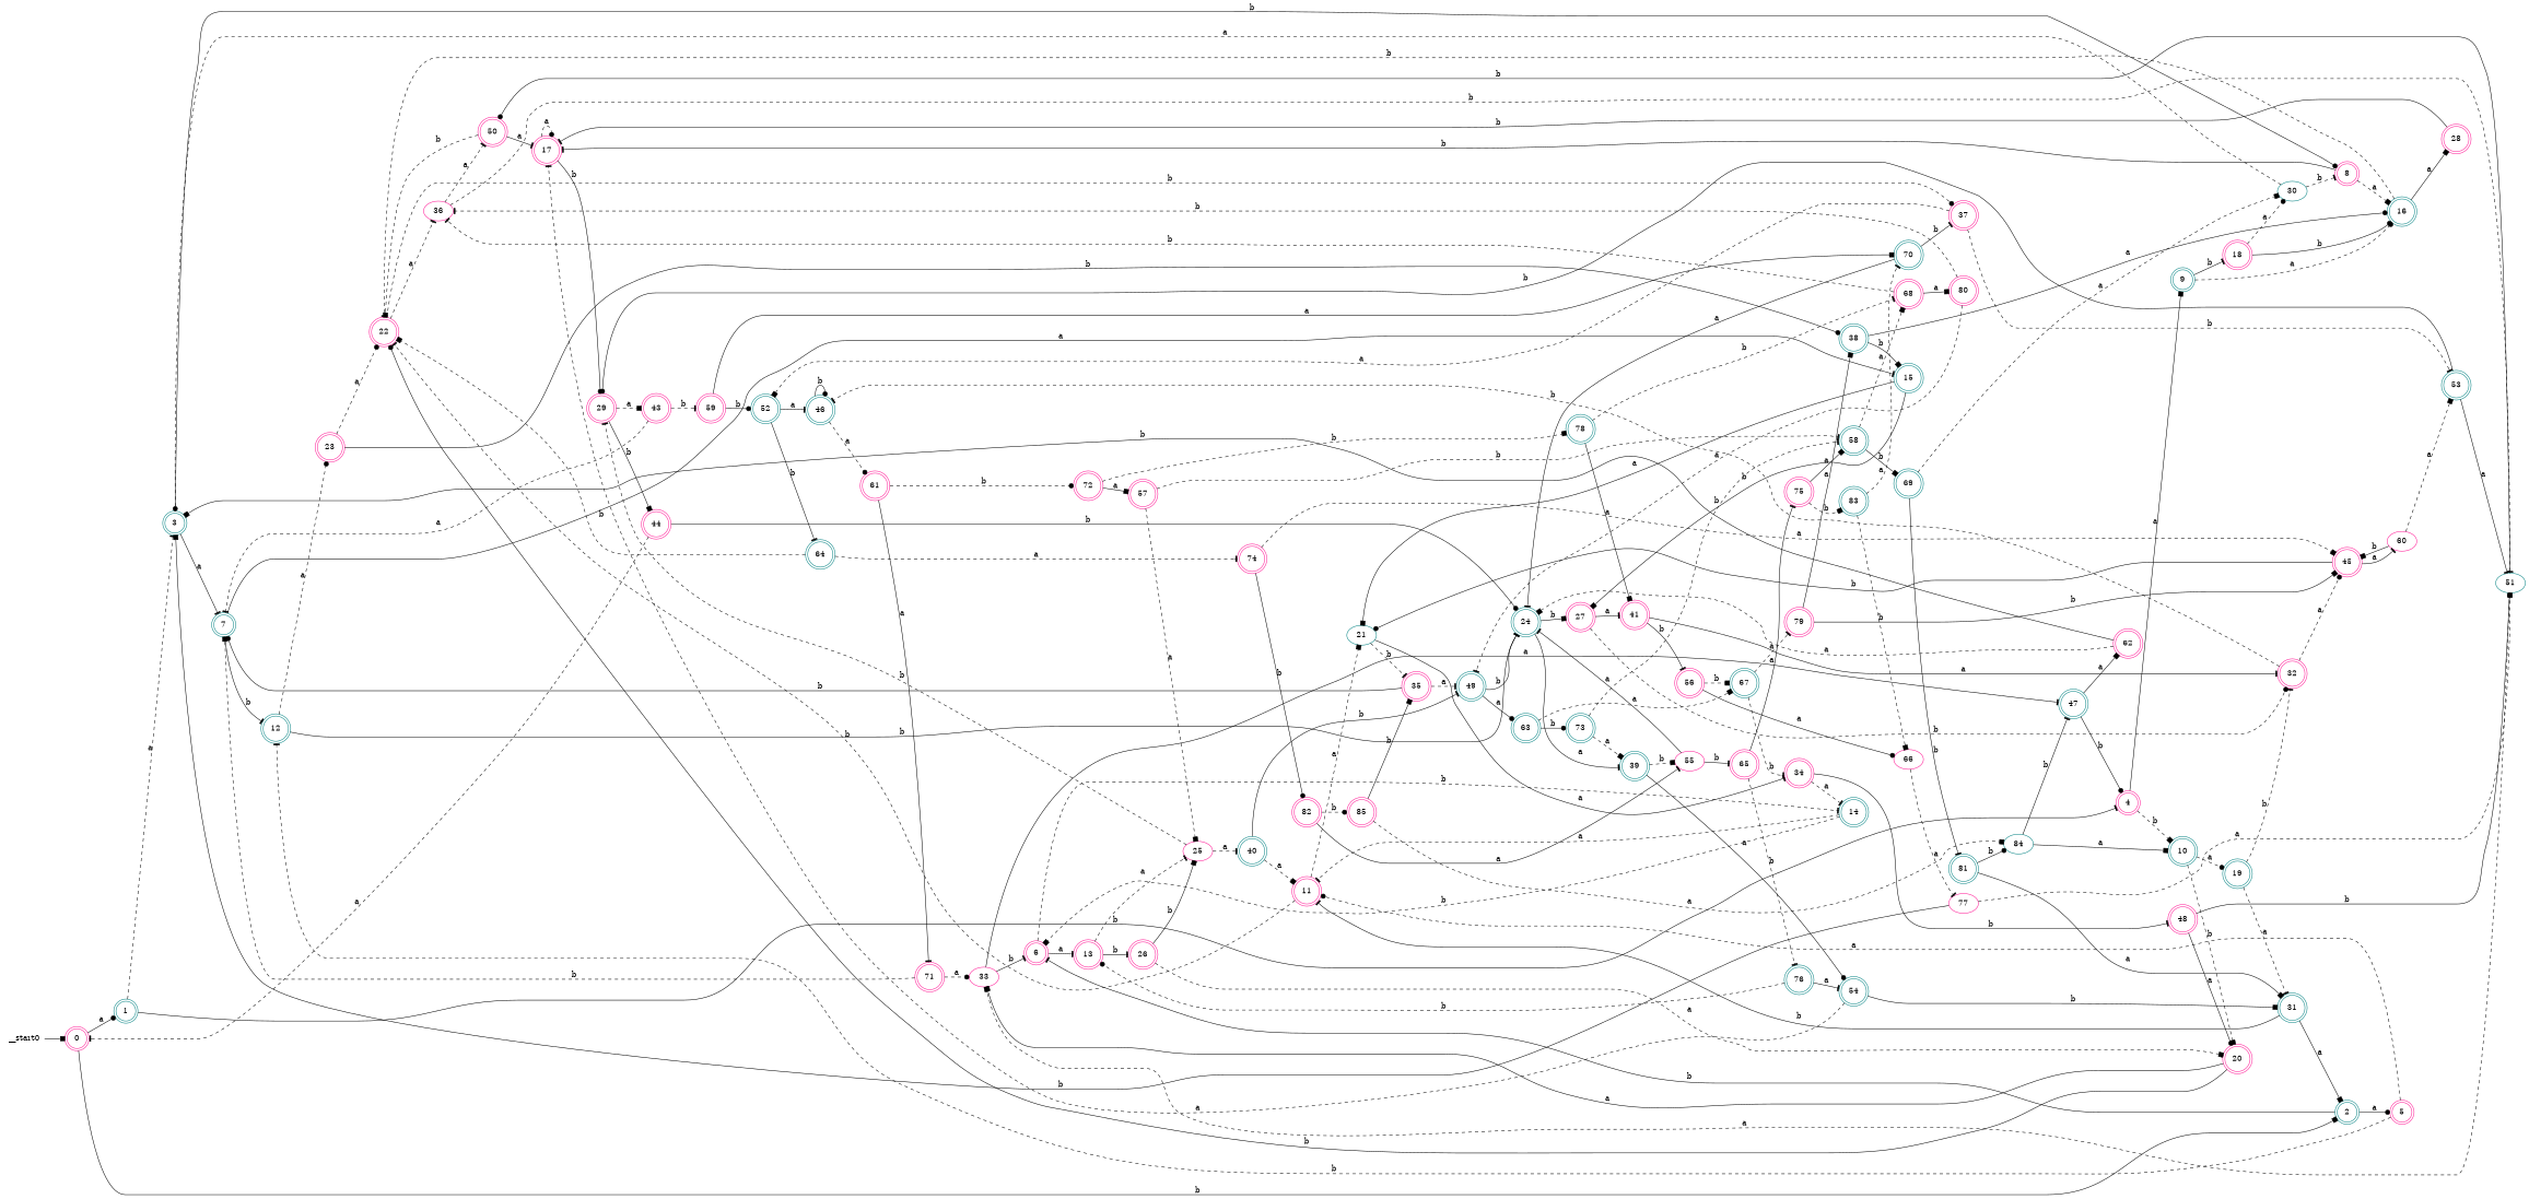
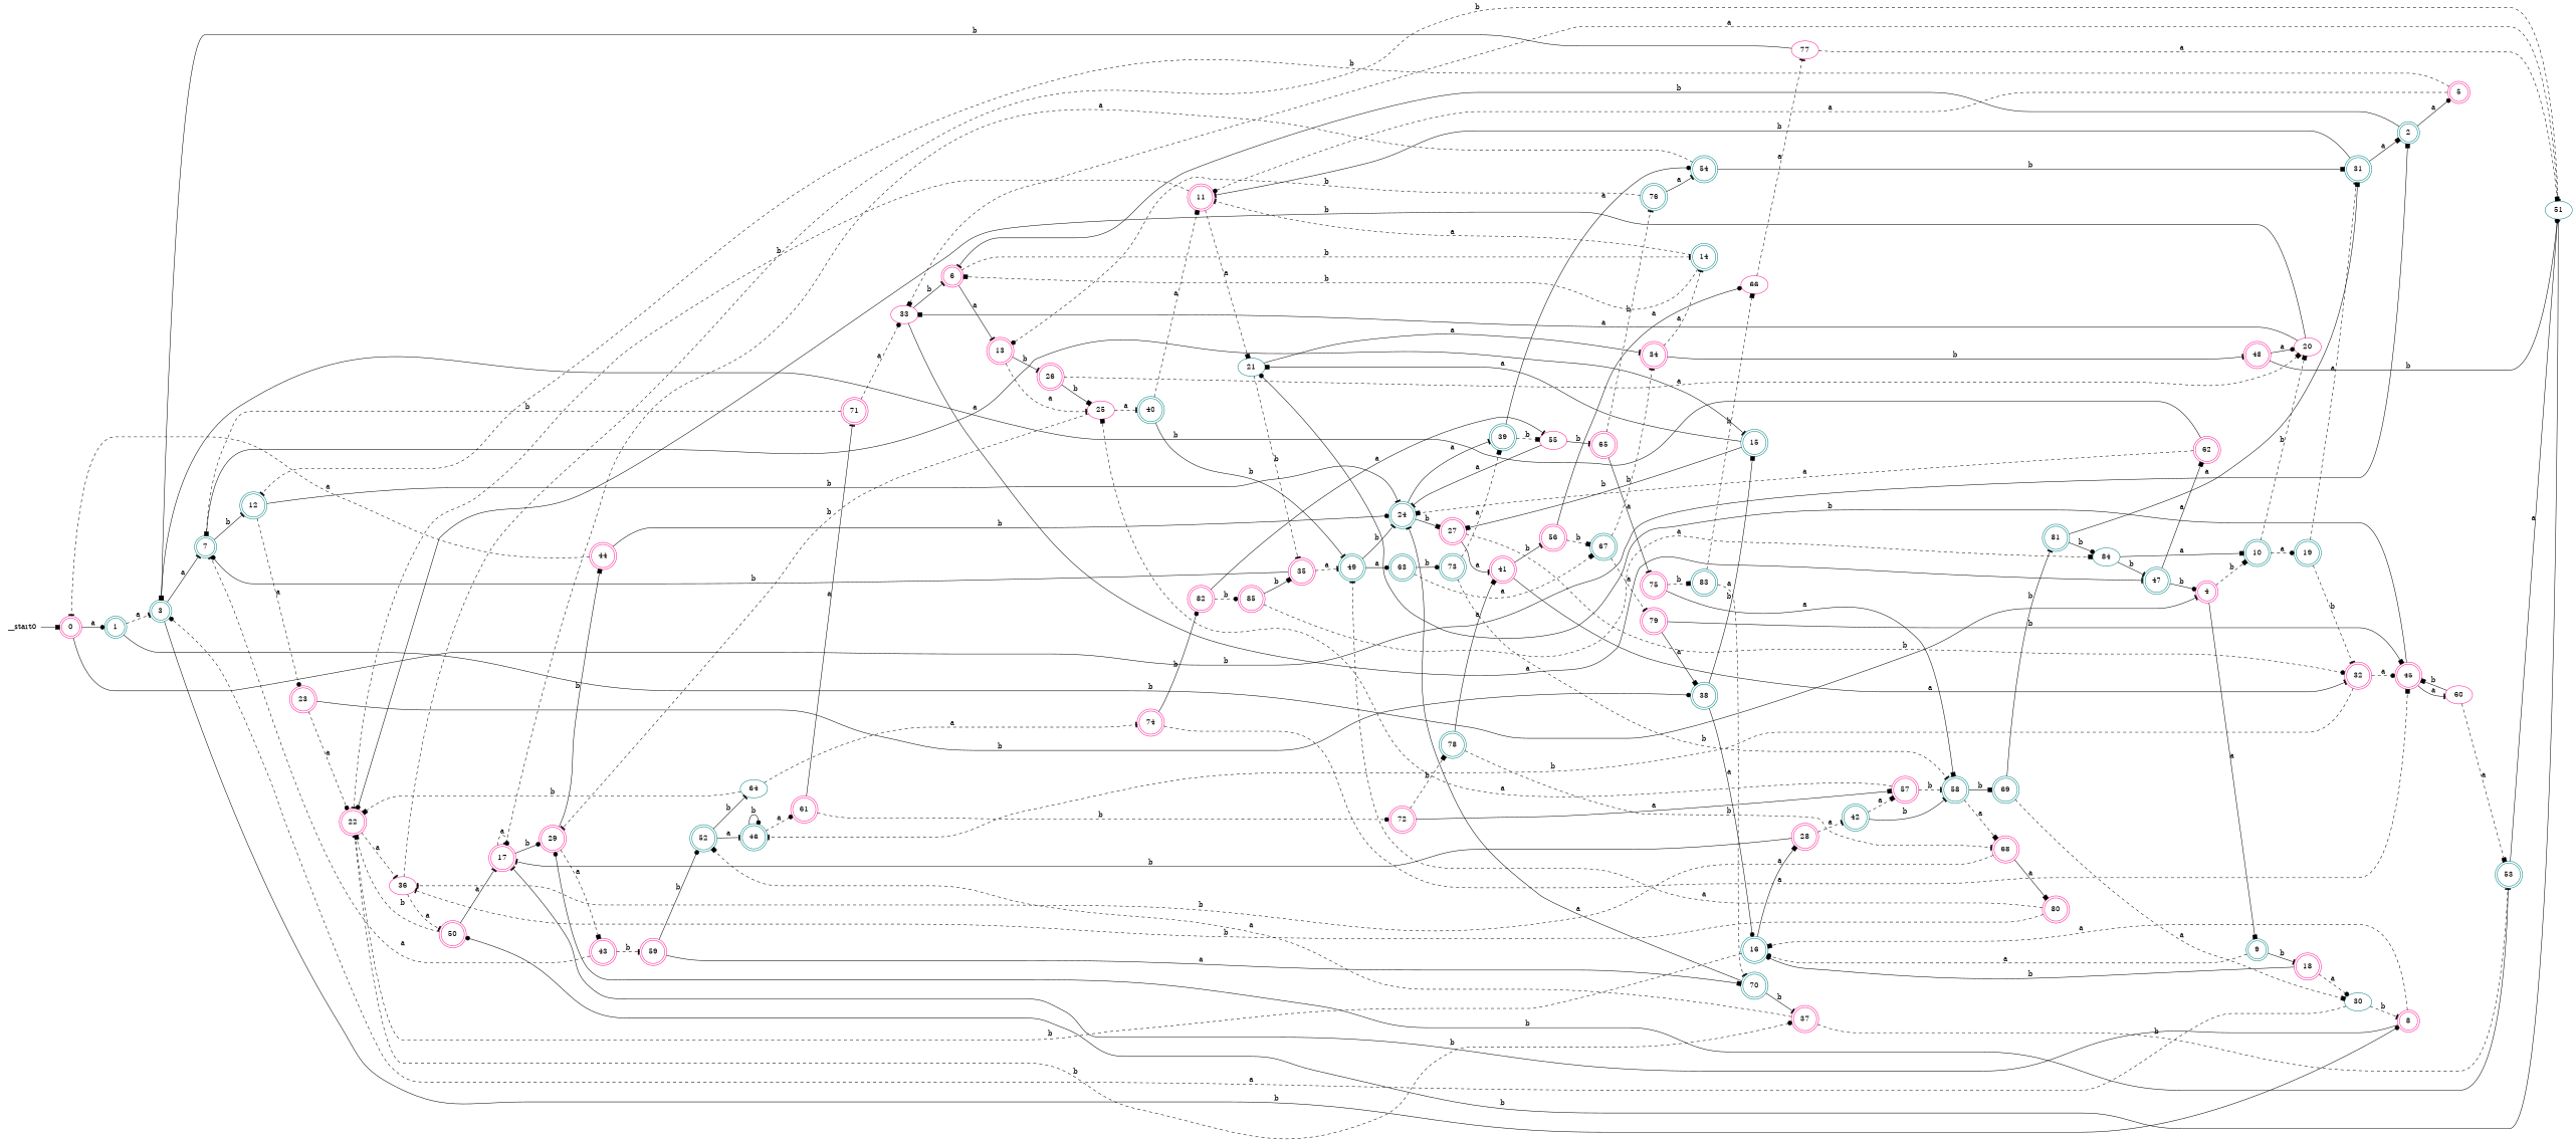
  digraph {
    rankdir=LR
    node [color=deeppink shape=doublecircle]
    edge [arrowhead=tee style=solid]
    __start0 [shape=none]
    0
    1 [color=teal]
    2 [color=teal]
    3 [color=teal]
    4
    5
    6
    7 [color=teal]
    8
    9 [color=teal]
    10 [color=teal]
    11
    12 [color=teal]
    13
    14 [color=teal]
    15 [color=teal]
    16 [color=teal]
    17
    18
    19 [color=teal]
-   20
+   20 [shape=ellipse]
    21 [color=teal shape=""]
    22
    23
    24 [color=teal]
    25 [shape=""]
    26
    27
    28
    29
    30 [color=teal shape=""]
    31 [color=teal]
    32
    33 [shape=""]
    34
    35
    36 [shape=""]
    37
    38 [color=teal]
    39 [color=teal]
    40 [color=teal]
    41
+   42 [color=teal]
    43
    44
    45
    46 [color=teal]
    47 [color=teal]
    48
    49 [color=teal]
    50
    51 [color=teal shape=""]
    52 [color=teal]
    53 [color=teal]
    54 [color=teal]
    55 [shape=""]
    56
    57
    58 [color=teal]
    59
    60 [shape=""]
    61
    62
    63 [color=teal]
-   64 [color=teal]
+   64 [color=teal shape=""]
    65
    66 [shape=""]
    67 [color=teal]
    68
    69 [color=teal]
    70 [color=teal]
    71
    72
    73 [color=teal]
    74
    75
    76 [color=teal]
    77 [shape=""]
    79
    80
    81 [color=teal]
    78 [color=teal]
    82
    83 [color=teal]
    84 [color=teal shape=""]
    85
    __start0 -> 0 [arrowhead=box]
    0 -> 1 [arrowhead=dot label=a]
    0 -> 2 [arrowhead=box label=b]
    1 -> 3 [label=a style=dashed]
    1 -> 4 [label=b]
    2 -> 5 [arrowhead=dot label=a]
    2 -> 6 [label=b]
    3 -> 7 [label=a]
    3 -> 8 [arrowhead=dot label=b]
    4 -> 9 [arrowhead=box label=a]
    4 -> 10 [arrowhead=box label=b style=dashed]
    5 -> 11 [arrowhead=dot label=a style=dashed]
    5 -> 12 [label=b style=dashed]
    6 -> 13 [label=a]
    6 -> 14 [label=b style=dashed]
    7 -> 12 [label=b]
    7 -> 15 [label=a]
    8 -> 16 [arrowhead=box label=a style=dashed]
    8 -> 17 [label=b]
    9 -> 16 [arrowhead=dot label=a style=dashed]
    9 -> 18 [label=b]
    10 -> 19 [arrowhead=dot label=a style=dashed]
    10 -> 20 [arrowhead=box label=b style=dashed]
    11 -> 21 [arrowhead=box label=a style=dashed]
    11 -> 22 [label=b style=dashed]
    12 -> 23 [arrowhead=dot label=a style=dashed]
    12 -> 24 [label=b]
    13 -> 25 [label=a style=dashed]
    13 -> 26 [label=b]
    14 -> 6 [arrowhead=box label=b style=dashed]
    14 -> 11 [label=a style=dashed]
    15 -> 21 [arrowhead=box label=a]
    15 -> 27 [arrowhead=box label=b]
    16 -> 22 [label=b style=dashed]
    16 -> 28 [arrowhead=box label=a]
    17 -> 17 [arrowhead=dot label=a style=dashed]
    17 -> 29 [arrowhead=dot label=b]
    18 -> 16 [arrowhead=dot label=b]
    18 -> 30 [arrowhead=dot label=a style=dashed]
    19 -> 31 [label=a style=dashed]
    19 -> 32 [label=b style=dashed]
    20 -> 22 [arrowhead=dot label=b]
    20 -> 33 [arrowhead=box label=a]
    21 -> 34 [label=a]
    21 -> 35 [label=b style=dashed]
    22 -> 36 [label=a style=dashed]
    22 -> 37 [arrowhead=dot label=b style=dashed]
    23 -> 22 [arrowhead=dot label=a style=dashed]
    23 -> 38 [arrowhead=dot label=b]
    24 -> 27 [arrowhead=box label=b]
    24 -> 39 [label=a]
    25 -> 29 [label=b style=dashed]
    25 -> 40 [label=a style=dashed]
    26 -> 20 [arrowhead=box label=a style=dashed]
    26 -> 25 [arrowhead=box label=b]
    27 -> 32 [arrowhead=dot label=b style=dashed]
    27 -> 41 [label=a]
    28 -> 17 [label=b]
+   28 -> 42 [label=a style=dashed]
    29 -> 43 [arrowhead=box label=a style=dashed]
    29 -> 44 [arrowhead=box label=b]
    30 -> 3 [arrowhead=dot label=a style=dashed]
    30 -> 8 [label=b style=dashed]
    31 -> 2 [arrowhead=box label=a]
    31 -> 11 [label=b]
    32 -> 45 [arrowhead=dot label=a style=dashed]
    32 -> 46 [label=b style=dashed]
    33 -> 6 [label=b]
    33 -> 47 [label=a]
    34 -> 14 [label=a style=dashed]
    34 -> 48 [label=b]
    35 -> 7 [arrowhead=dot label=b]
    35 -> 49 [label=a style=dashed]
    36 -> 50 [label=a style=dashed]
    36 -> 51 [label=b style=dashed]
    37 -> 52 [arrowhead=box label=a style=dashed]
    37 -> 53 [label=b style=dashed]
    38 -> 15 [arrowhead=box label=b]
    38 -> 16 [arrowhead=dot label=a]
    39 -> 54 [arrowhead=dot label=a]
    39 -> 55 [arrowhead=box label=b style=dashed]
    40 -> 11 [arrowhead=box label=a style=dashed]
    40 -> 49 [label=b]
    41 -> 32 [label=a]
    41 -> 56 [label=b]
+   42 -> 57 [arrowhead=box label=a style=dashed]
+   42 -> 58 [label=b]
    43 -> 7 [label=a style=dashed]
    43 -> 59 [label=b style=dashed]
    44 -> 0 [label=a style=dashed]
    44 -> 24 [arrowhead=dot label=b]
    45 -> 21 [arrowhead=dot label=b]
    45 -> 60 [label=a]
    46 -> 46 [arrowhead=dot label=b]
    46 -> 61 [arrowhead=dot label=a style=dashed]
    47 -> 4 [arrowhead=dot label=b]
    47 -> 62 [arrowhead=box label=a]
    48 -> 20 [arrowhead=dot label=a]
    48 -> 51 [arrowhead=dot label=b]
    49 -> 24 [label=b]
    49 -> 63 [arrowhead=dot label=a]
    50 -> 17 [label=a]
    50 -> 22 [arrowhead=box label=b style=dashed]
    51 -> 33 [arrowhead=box label=a style=dashed]
    51 -> 50 [arrowhead=dot label=b]
    52 -> 46 [label=a]
    52 -> 64 [label=b]
    53 -> 29 [arrowhead=dot label=b]
    53 -> 51 [label=a]
    54 -> 17 [label=a style=dashed]
    54 -> 31 [arrowhead=box label=b]
    55 -> 24 [label=a]
    55 -> 65 [label=b]
    56 -> 66 [arrowhead=dot label=a]
    56 -> 67 [arrowhead=box label=b style=dashed]
    57 -> 25 [arrowhead=box label=a style=dashed]
    57 -> 58 [label=b style=dashed]
    58 -> 68 [arrowhead=box label=a style=dashed]
    58 -> 69 [arrowhead=box label=b]
    59 -> 52 [arrowhead=dot label=b]
    59 -> 70 [arrowhead=box label=a]
    60 -> 45 [arrowhead=box label=b]
    60 -> 53 [arrowhead=box label=a style=dashed]
    61 -> 71 [label=a]
    61 -> 72 [arrowhead=dot label=b style=dashed]
    62 -> 3 [arrowhead=box label=b]
    62 -> 24 [arrowhead=box label=a style=dashed]
    63 -> 67 [arrowhead=box label=a style=dashed]
    63 -> 73 [arrowhead=dot label=b]
    64 -> 22 [arrowhead=box label=b style=dashed]
    64 -> 74 [label=a style=dashed]
    65 -> 75 [label=a]
    65 -> 76 [label=b style=dashed]
    66 -> 77 [label=a style=dashed]
    67 -> 34 [label=b style=dashed]
    67 -> 79 [label=a style=dashed]
    68 -> 36 [label=b style=dashed]
    68 -> 80 [arrowhead=box label=a]
    69 -> 30 [arrowhead=box label=a style=dashed]
    69 -> 81 [label=b]
    70 -> 24 [label=a]
    70 -> 37 [label=b]
    71 -> 7 [arrowhead=box label=b style=dashed]
    71 -> 33 [arrowhead=dot label=a style=dashed]
    72 -> 57 [arrowhead=box label=a]
    72 -> 78 [arrowhead=box label=b style=dashed]
    73 -> 39 [arrowhead=box label=a style=dashed]
    73 -> 58 [label=b style=dashed]
    74 -> 45 [arrowhead=box label=a style=dashed]
    74 -> 82 [arrowhead=dot label=b]
    75 -> 58 [arrowhead=box label=a]
    75 -> 83 [arrowhead=box label=b style=dashed]
    76 -> 13 [arrowhead=dot label=b style=dashed]
    76 -> 54 [label=a]
    77 -> 3 [arrowhead=box label=b]
    77 -> 51 [arrowhead=box label=a style=dashed]
    79 -> 38 [arrowhead=box label=a]
    79 -> 45 [arrowhead=box label=b]
    80 -> 36 [label=b style=dashed]
    80 -> 49 [label=a style=dashed]
    81 -> 31 [arrowhead=box label=a]
    81 -> 84 [arrowhead=dot label=b]
    78 -> 41 [arrowhead=box label=a]
    78 -> 68 [label=b style=dashed]
    82 -> 55 [label=a]
    82 -> 85 [arrowhead=dot label=b style=dashed]
    83 -> 66 [arrowhead=box label=b style=dashed]
    83 -> 70 [label=a style=dashed]
    84 -> 10 [arrowhead=box label=a]
    84 -> 47 [label=b]
    85 -> 35 [arrowhead=box label=b]
    85 -> 84 [arrowhead=box label=a style=dashed]
  }
